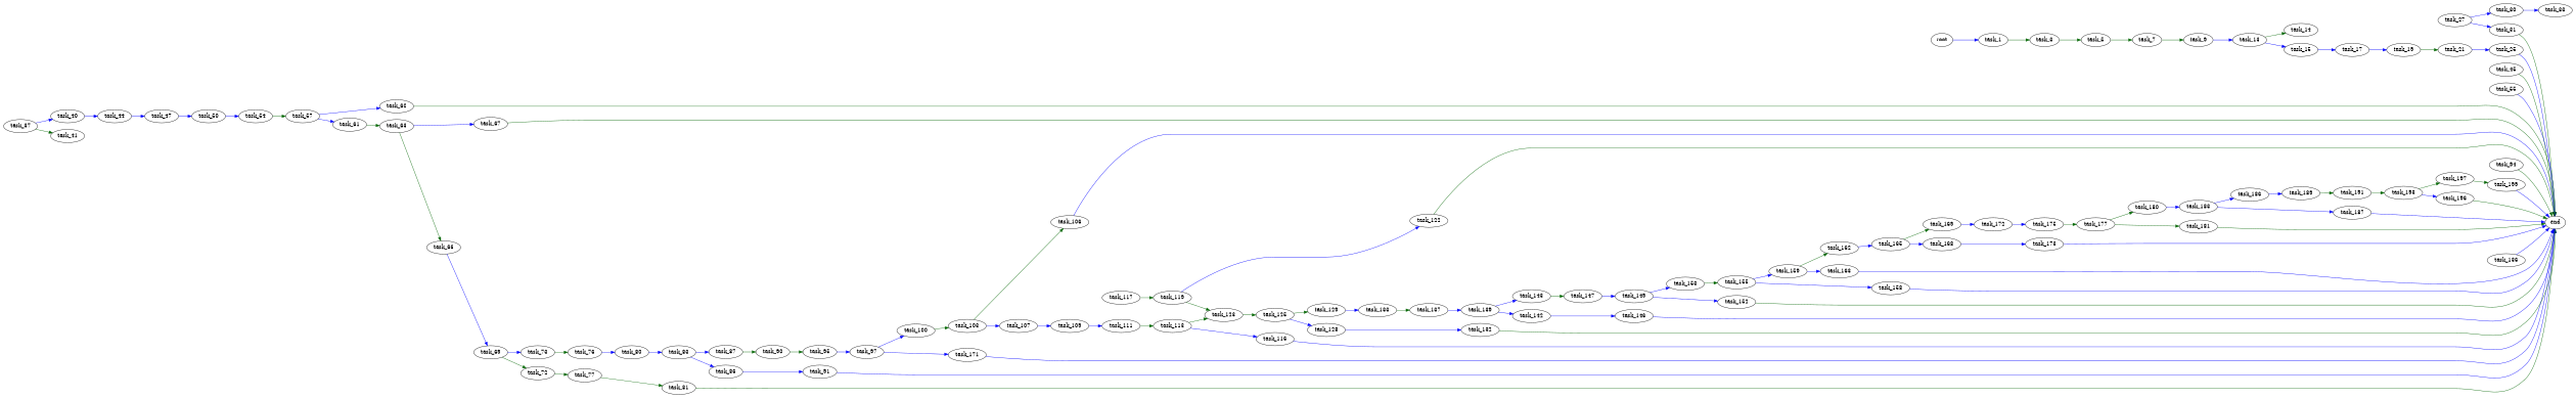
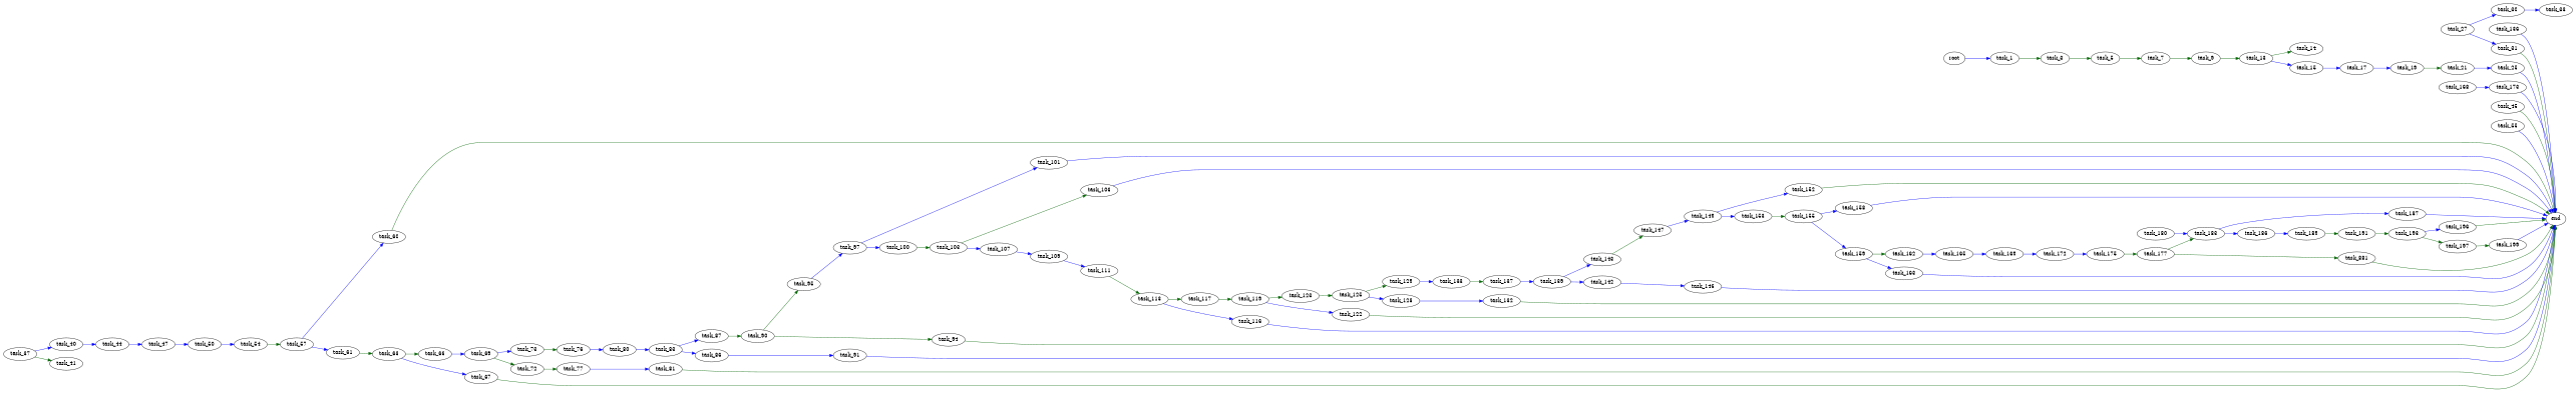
  digraph {
    rankdir=LR
    edge [color=blue]
    root
    task_1
    task_3
    task_5
    task_7
    task_9
    n7 [label=task_13]
    task_14
    task_15
    task_17
    task_19
    task_21
    task_25
    end
    task_27
    task_30
    task_31
    task_33
    task_37
    task_40
    task_41
    task_44
    task_47
    task_45
    task_50
    task_54
    task_57
    task_55
    task_60
    task_61
    task_63
    task_66
    task_67
    task_69
    task_72
    task_73
    task_77
    task_76
    task_81
    task_80
    task_83
    task_86
    task_87
    task_91
    task_90
    task_94
    task_95
    task_97
    task_100
-   task_101 [label=task_171]
+   task_101
    task_103
    task_106
    task_107
    task_109
    task_111
    task_113
    task_116
    task_117
    task_119
    task_122
    task_123
    task_125
    task_128
    task_129
    task_132
    task_133
    task_137
    task_136
    task_139
    task_142
    task_143
    task_146
    task_147
    task_149
    task_152
    task_153
    task_155
    task_158
    task_159
    task_162
    task_163
    task_165
    task_168
    task_169
    task_173
    task_172
    task_175
    task_177
    task_180
-   task_181
+   task_181 [label=task_881]
    task_183
    task_186
    task_187
    task_189
    task_191
    task_193
    task_196
    task_197
    task_199
    root -> task_1
    task_1 -> task_3 [color=darkgreen]
    task_3 -> task_5 [color=darkgreen]
    task_5 -> task_7 [color=darkgreen]
    task_7 -> task_9 [color=darkgreen]
-   task_9 -> n7
+   task_9 -> n7 [color=darkgreen]
    n7 -> task_14 [color=darkgreen]
    n7 -> task_15
    task_15 -> task_17
    task_17 -> task_19
    task_19 -> task_21 [color=darkgreen]
    task_21 -> task_25
    task_25 -> end
    task_27 -> task_30
    task_27 -> task_31
    task_30 -> task_33
    task_31 -> end [color=darkgreen]
    task_37 -> task_40
    task_37 -> task_41 [color=darkgreen]
    task_40 -> task_44
    task_44 -> task_47
    task_47 -> task_50
    task_45 -> end [color=darkgreen]
    task_50 -> task_54
    task_54 -> task_57 [color=darkgreen]
    task_57 -> task_60
    task_57 -> task_61
    task_55 -> end
    task_60 -> end [color=darkgreen]
    task_61 -> task_63 [color=darkgreen]
    task_63 -> task_66 [color=darkgreen]
    task_63 -> task_67
    task_66 -> task_69
    task_67 -> end [color=darkgreen]
    task_69 -> task_72 [color=darkgreen]
    task_69 -> task_73
    task_72 -> task_77 [color=darkgreen]
    task_73 -> task_76 [color=darkgreen]
-   task_77 -> task_81 [color=darkgreen]
+   task_77 -> task_81
    task_76 -> task_80
    task_81 -> end [color=darkgreen]
    task_80 -> task_83
    task_83 -> task_86
    task_83 -> task_87
    task_86 -> task_91
    task_87 -> task_90 [color=darkgreen]
    task_91 -> end
+   task_90 -> task_94 [color=darkgreen]
    task_90 -> task_95 [color=darkgreen]
    task_94 -> end [color=darkgreen]
    task_95 -> task_97
    task_97 -> task_100
    task_97 -> task_101
    task_100 -> task_103 [color=darkgreen]
    task_101 -> end
    task_103 -> task_106 [color=darkgreen]
    task_103 -> task_107
    task_106 -> end
    task_107 -> task_109
    task_109 -> task_111
    task_111 -> task_113 [color=darkgreen]
    task_113 -> task_116
-   task_113 -> task_123 [color=darkgreen]
+   task_113 -> task_117 [color=darkgreen]
    task_116 -> end
    task_117 -> task_119 [color=darkgreen]
    task_119 -> task_122
    task_119 -> task_123 [color=darkgreen]
    task_122 -> end [color=darkgreen]
    task_123 -> task_125 [color=darkgreen]
    task_125 -> task_128
    task_125 -> task_129 [color=darkgreen]
    task_128 -> task_132
    task_129 -> task_133
    task_132 -> end [color=darkgreen]
    task_133 -> task_137 [color=darkgreen]
    task_137 -> task_139
    task_136 -> end
    task_139 -> task_142
    task_139 -> task_143
    task_142 -> task_146
    task_143 -> task_147 [color=darkgreen]
    task_146 -> end
    task_147 -> task_149
    task_149 -> task_152
    task_149 -> task_153
    task_152 -> end [color=darkgreen]
    task_153 -> task_155 [color=darkgreen]
    task_155 -> task_158
    task_155 -> task_159
    task_158 -> end
    task_159 -> task_162 [color=darkgreen]
    task_159 -> task_163
    task_162 -> task_165
    task_163 -> end
-   task_165 -> task_168
-   task_165 -> task_169 [color=darkgreen]
+   task_165 -> task_169
    task_168 -> task_173
    task_169 -> task_172
    task_173 -> end
    task_172 -> task_175
    task_175 -> task_177 [color=darkgreen]
-   task_177 -> task_180 [color=darkgreen]
+   task_177 -> task_183 [color=darkgreen]
    task_177 -> task_181 [color=darkgreen]
    task_180 -> task_183
    task_181 -> end [color=darkgreen]
    task_183 -> task_186
    task_183 -> task_187
    task_186 -> task_189
    task_187 -> end
    task_189 -> task_191 [color=darkgreen]
    task_191 -> task_193 [color=darkgreen]
    task_193 -> task_196
    task_193 -> task_197 [color=darkgreen]
    task_196 -> end [color=darkgreen]
    task_197 -> task_199 [color=darkgreen]
    task_199 -> end
  }
